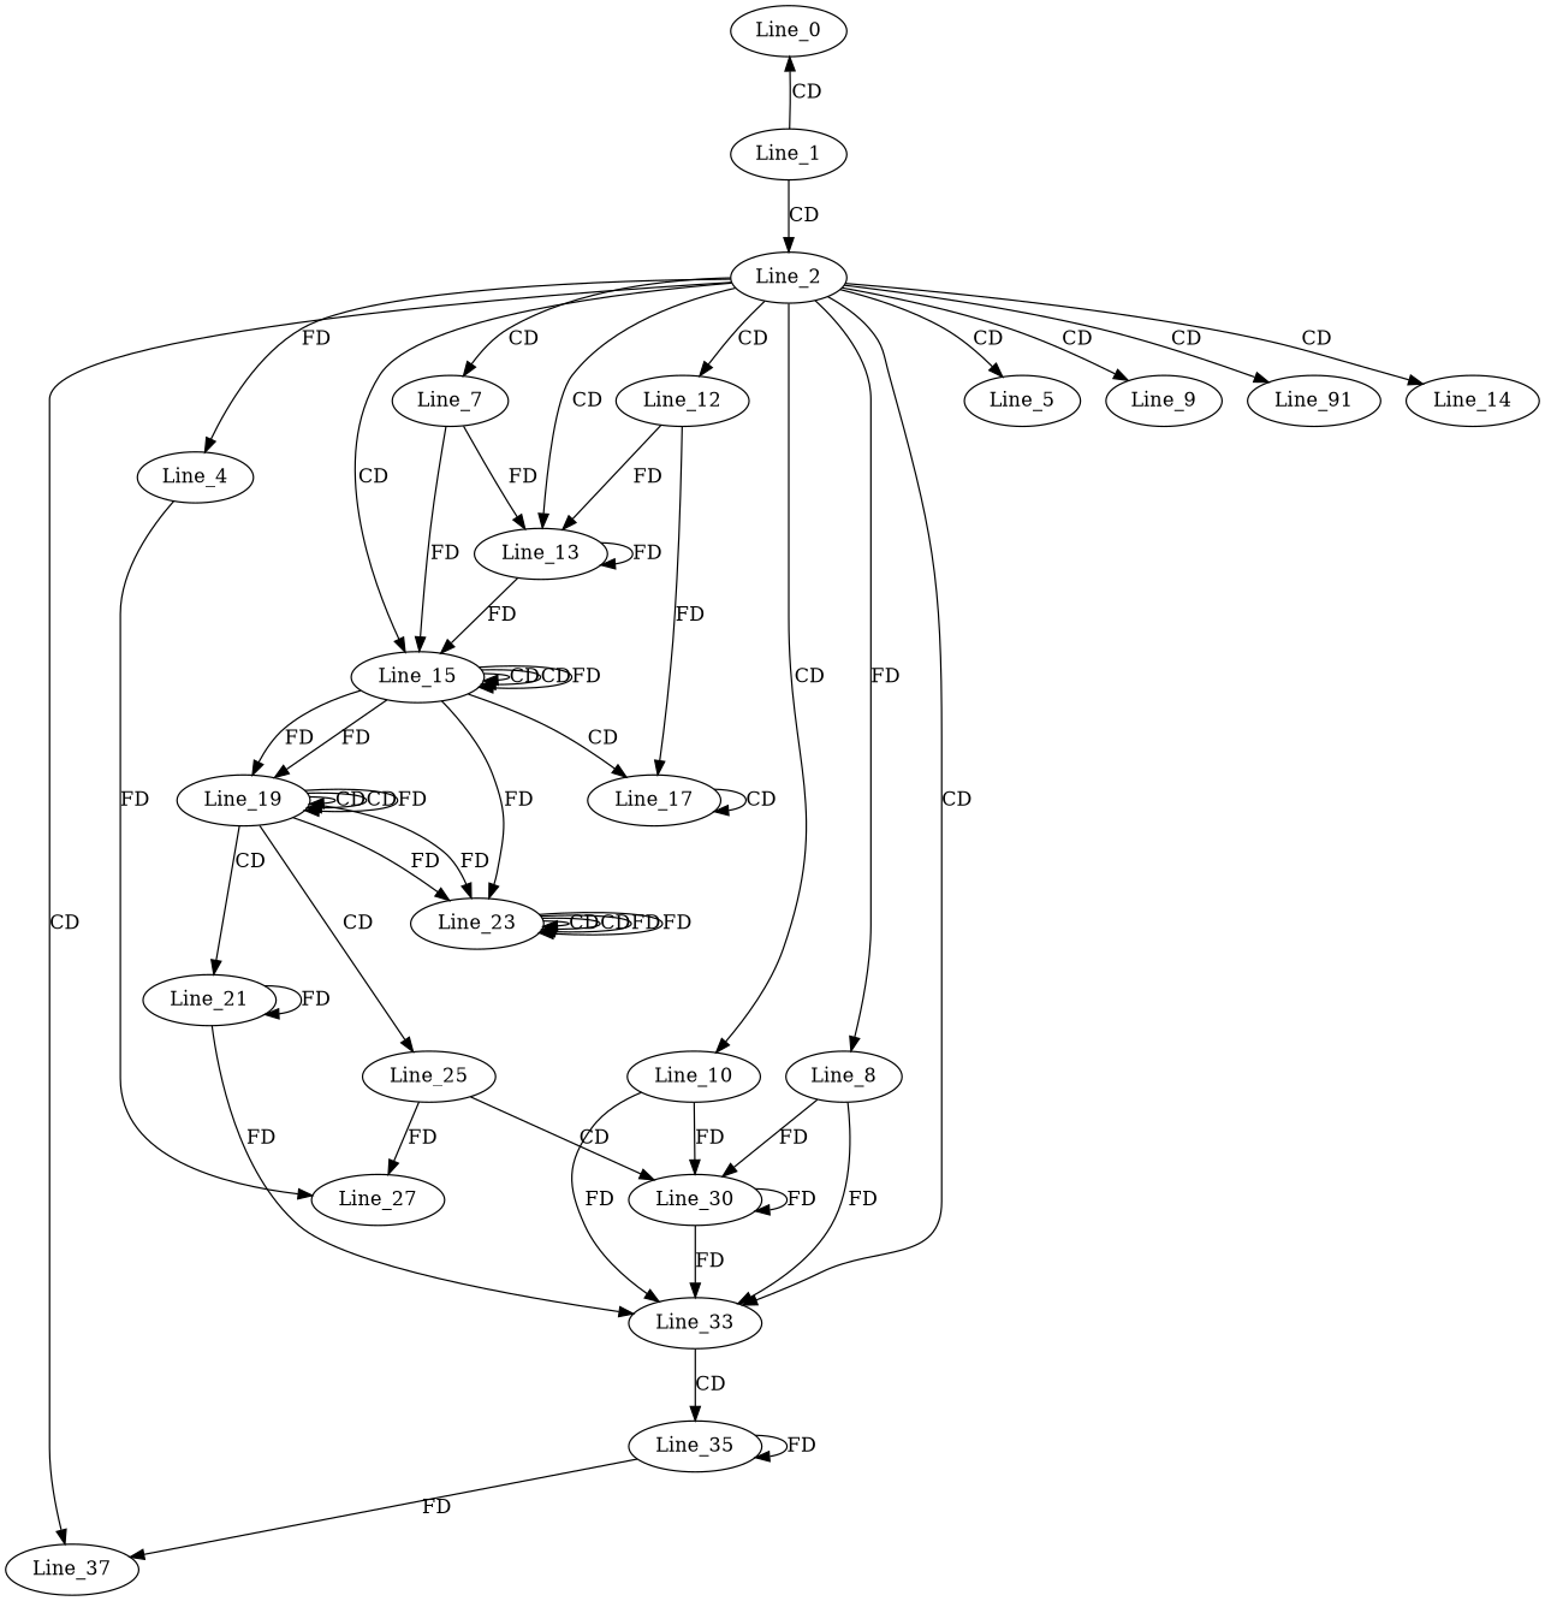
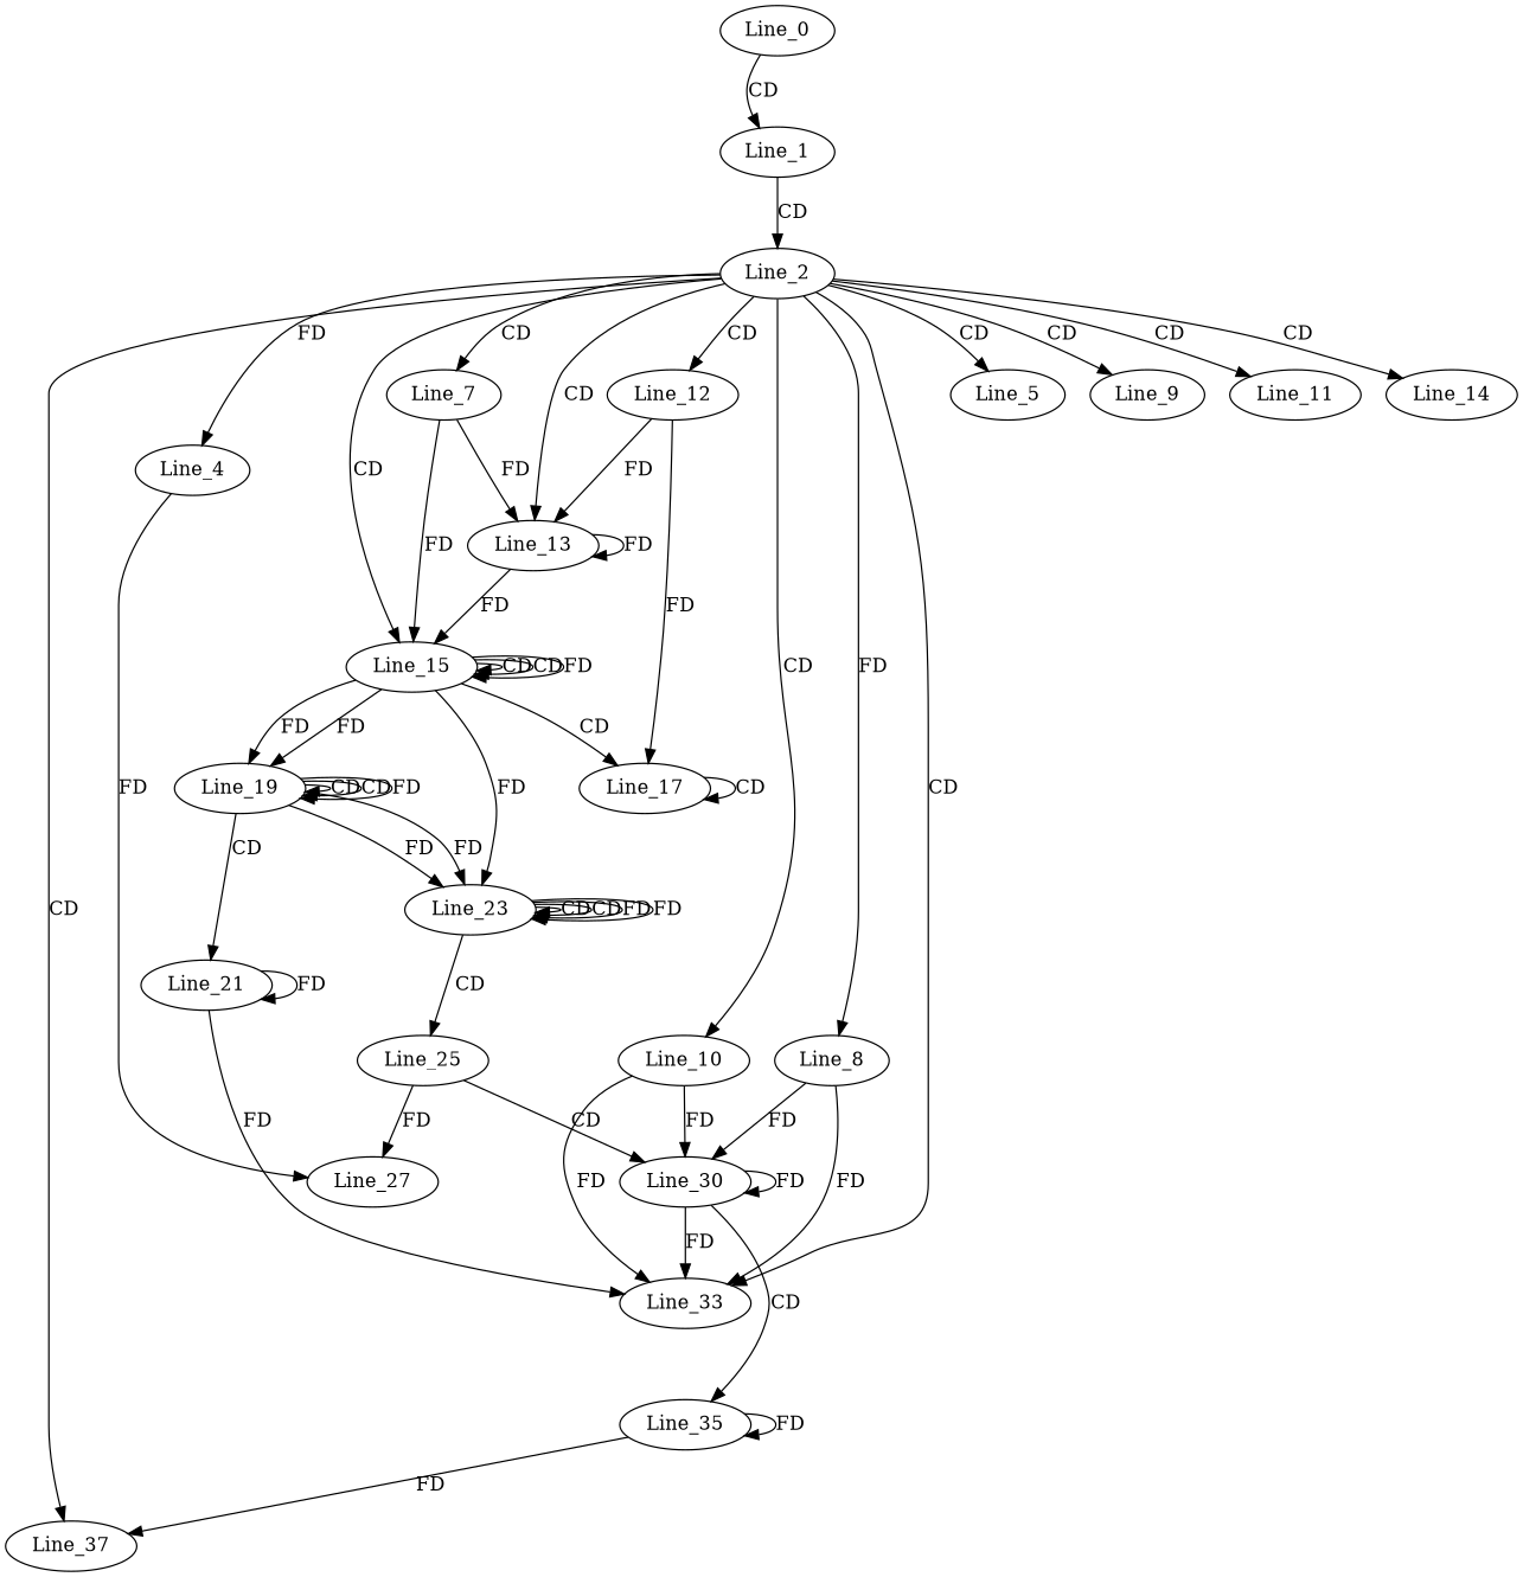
  digraph {
    Line_0
    Line_1
    Line_2
    Line_4
    Line_5
    Line_7
    Line_8
    Line_9
    Line_10
-   Line_11 [label=Line_91]
+   Line_11
    Line_12
    Line_13
    Line_14
    Line_15
    Line_33
    Line_37
    Line_27
    Line_30
    Line_17
    Line_19
    Line_23
    Line_35
    Line_21
    Line_25
-   Line_1 -> Line_0 [label=CD]
+   Line_0 -> Line_1 [label=CD]
    Line_1 -> Line_2 [label=CD]
    Line_2 -> Line_4 [label=FD]
    Line_2 -> Line_5 [label=CD]
    Line_2 -> Line_7 [label=CD]
    Line_2 -> Line_8 [label=FD]
    Line_2 -> Line_9 [label=CD]
    Line_2 -> Line_10 [label=CD]
    Line_2 -> Line_11 [label=CD]
    Line_2 -> Line_12 [label=CD]
    Line_2 -> Line_13 [label=CD]
    Line_2 -> Line_14 [label=CD]
    Line_2 -> Line_15 [label=CD]
    Line_2 -> Line_33 [label=CD]
    Line_2 -> Line_37 [label=CD]
    Line_4 -> Line_27 [label=FD]
    Line_7 -> Line_13 [label=FD]
    Line_7 -> Line_15 [label=FD]
    Line_8 -> Line_33 [label=FD]
    Line_8 -> Line_30 [label=FD]
    Line_10 -> Line_33 [label=FD]
    Line_10 -> Line_30 [label=FD]
    Line_12 -> Line_13 [label=FD]
    Line_12 -> Line_17 [label=FD]
    Line_13 -> Line_13 [label=FD]
    Line_13 -> Line_15 [label=FD]
    Line_15 -> Line_15 [label=CD]
    Line_15 -> Line_15 [label=CD]
    Line_15 -> Line_15 [label=FD]
    Line_15 -> Line_17 [label=CD]
    Line_15 -> Line_19 [label=FD]
    Line_15 -> Line_19 [label=FD]
    Line_15 -> Line_23 [label=FD]
-   Line_33 -> Line_35 [label=CD]
+   Line_30 -> Line_35 [label=CD]
    Line_30 -> Line_33 [label=FD]
    Line_30 -> Line_30 [label=FD]
    Line_17 -> Line_17 [label=CD]
    Line_19 -> Line_19 [label=CD]
    Line_19 -> Line_19 [label=CD]
    Line_19 -> Line_19 [label=FD]
    Line_19 -> Line_23 [label=FD]
    Line_19 -> Line_23 [label=FD]
    Line_19 -> Line_21 [label=CD]
    Line_23 -> Line_23 [label=CD]
    Line_23 -> Line_23 [label=CD]
    Line_23 -> Line_23 [label=FD]
    Line_23 -> Line_23 [label=FD]
-   Line_19 -> Line_25 [label=CD]
+   Line_23 -> Line_25 [label=CD]
    Line_35 -> Line_37 [label=FD]
    Line_35 -> Line_35 [label=FD]
    Line_21 -> Line_33 [label=FD]
    Line_21 -> Line_21 [label=FD]
    Line_25 -> Line_27 [label=FD]
    Line_25 -> Line_30 [label=CD]
  }
